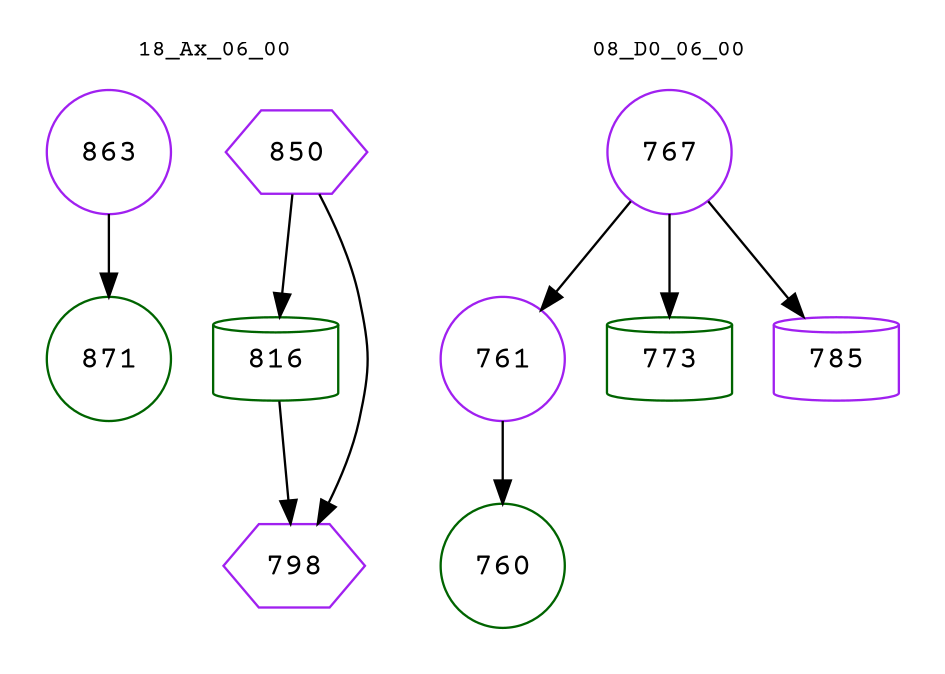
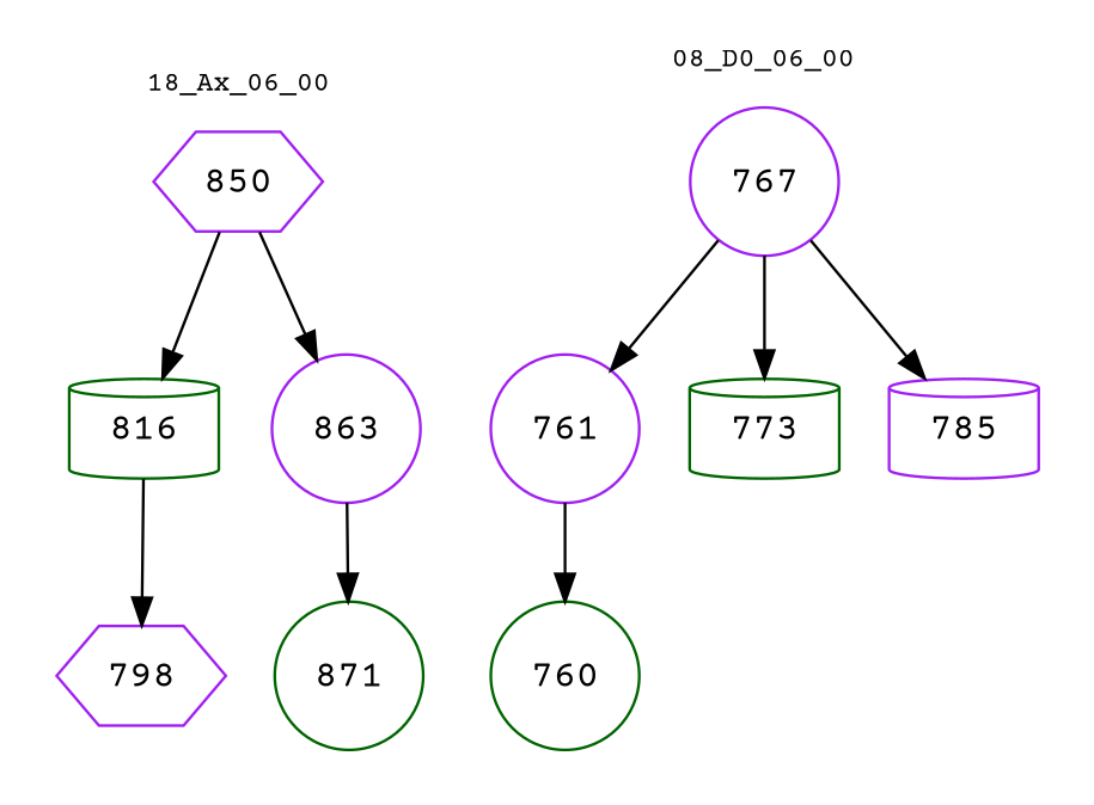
  digraph {
    fontname="Courier Prime"
    node [color=purple fontname="Courier Prime" shape=circle]
    edge [color=black fontname="Courier Prime"]
    n1 [label=850 shape=hexagon]
    n2 [color=darkgreen label=816 shape=cylinder]
    n3 [label=863]
    n4 [label=798 shape=hexagon]
    n5 [color=darkgreen label=871]
    n6 [label=767]
    n7 [label=761]
    n8 [color=darkgreen label=773 shape=cylinder]
    n9 [color=darkgreen label=760]
    n10 [label=785 shape=cylinder]
    subgraph cluster_1 {
      color=white
      fontsize=10
      label="18_Ax_06_00"
      n1
      n2
      n3
      n4
      n5
    }
    subgraph cluster_2 {
      color=white
      fontsize=10
      label="08_D0_06_00"
      n6
      n7
      n8
      n9
      n10
    }
    n1 -> n2
-   n1 -> n4
+   n1 -> n3
    n2 -> n4
    n3 -> n5
    n6 -> n7
    n6 -> n8
    n6 -> n10
    n7 -> n9
  }
